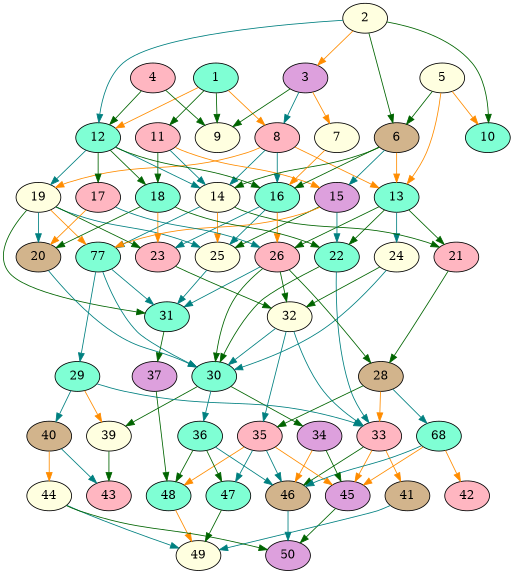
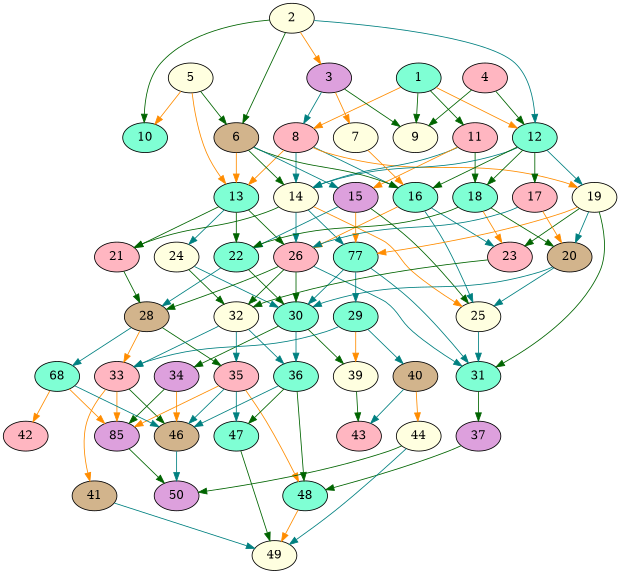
  digraph {
    node [alpha=0.08 fillcolor=aquamarine style=filled]
    edge [color=darkgreen]
    1 [alpha=0.12 expect_size=19297280]
    8 [alpha=0.05 expect_size=14780416 fillcolor=lightpink]
    9 [alpha=0.03 expect_size=43414528 fillcolor=lightyellow]
    11 [alpha=0.02 expect_size=47857664 fillcolor=lightpink]
    12 [alpha=0.02 expect_size=30039040]
    13 [alpha=0.18 expect_size=7017472]
    14 [alpha=0.07 expect_size=34950144 fillcolor=lightyellow]
    16 [expect_size=19369984]
    19 [alpha=0.12 expect_size=28820480 fillcolor=lightyellow]
    15 [alpha=0.09 expect_size=40829952 fillcolor=plum]
    18 [alpha=0.13 expect_size=17595392]
    17 [alpha=0.05 expect_size=14359552 fillcolor=lightpink]
    21 [alpha=0.05 expect_size=35737600 fillcolor=lightpink]
    22 [alpha=0.10 expect_size=39609344]
    24 [alpha=0.01 expect_size=39294976 fillcolor=lightyellow]
    26 [alpha=0.14 expect_size=30639104 fillcolor=lightpink]
    25 [alpha=0.15 expect_size=9155584 fillcolor=lightyellow]
    n18 [alpha=0.19 expect_size=50383872 label=77]
    23 [alpha=0.20 expect_size=44337152 fillcolor=lightpink]
    20 [alpha=0.05 expect_size=36232192 fillcolor=tan]
    31 [alpha=0.03 expect_size=38622208]
    2 [alpha=0.10 expect_size=18226176 fillcolor=lightyellow]
    6 [alpha=0.18 expect_size=18482176 fillcolor=tan]
    10 [alpha=0.20 expect_size=6377472]
    3 [alpha=0.12 expect_size=15897600 fillcolor=plum]
    7 [alpha=0.01 expect_size=17395712 fillcolor=lightyellow]
    4 [alpha=0.02 expect_size=31753216 fillcolor=lightpink]
    5 [alpha=0.11 expect_size=36407296 fillcolor=lightyellow]
    28 [expect_size=15425536 fillcolor=tan]
    30 [alpha=0.19 expect_size=26320896]
    32 [alpha=0.17 expect_size=50110464 fillcolor=lightyellow]
    29 [alpha=0.13 expect_size=46337024]
    33 [alpha=0.12 expect_size=26583040 fillcolor=lightpink]
    35 [alpha=0.02 expect_size=27328512 fillcolor=lightpink]
    n35 [alpha=0.00 expect_size=47501312 label=68]
    39 [expect_size=19841024 fillcolor=lightyellow]
    34 [alpha=0.19 expect_size=25881600 fillcolor=plum]
    36 [alpha=0.10 expect_size=14905344]
    37 [alpha=0.03 expect_size=49035264 fillcolor=plum]
    40 [alpha=0.09 expect_size=51411968 fillcolor=tan]
    43 [alpha=0.16 expect_size=47548416 fillcolor=lightpink]
-   45 [alpha=0.16 expect_size=26036224 fillcolor=plum]
+   45 [alpha=0.16 expect_size=26036224 fillcolor=plum label=85]
    46 [expect_size=30238720 fillcolor=tan]
    47 [alpha=0.19 expect_size=7488512]
    48 [alpha=0.14 expect_size=14090240]
    41 [alpha=0.03 expect_size=48976896 fillcolor=tan]
    42 [alpha=0.11 expect_size=7966720 fillcolor=lightpink]
    44 [alpha=0.15 expect_size=27939840 fillcolor=lightyellow]
    49 [alpha=0.06 expect_size=15210496 fillcolor=lightyellow]
    50 [expect_size=34426880 fillcolor=plum]
    1 -> 8 [color=darkorange]
    1 -> 9
    1 -> 11
    1 -> 12 [color=darkorange]
    8 -> 13 [color=darkorange]
    8 -> 14 [color=teal]
    8 -> 16 [color=teal]
    8 -> 19 [color=darkorange]
    11 -> 14 [color=teal]
    11 -> 15 [color=darkorange]
    11 -> 18
    12 -> 14 [color=teal]
    12 -> 16
    12 -> 19 [color=teal]
    12 -> 18
    12 -> 17
    13 -> 21
    13 -> 22
    13 -> 24 [color=teal]
    13 -> 26
    14 -> 21
+   14 -> 26 [color=teal]
    14 -> 25 [color=darkorange]
    14 -> n18 [color=teal]
    16 -> 26 [color=darkorange]
    16 -> 25 [color=teal]
    16 -> 23 [color=teal]
-   19 -> 25 [color=teal]
+   20 -> 25 [color=teal]
    19 -> n18 [color=darkorange]
    19 -> 23
    19 -> 20 [color=teal]
    19 -> 31
    15 -> 22 [color=teal]
    15 -> 25
    15 -> n18 [color=darkorange]
    18 -> 22
    18 -> 23 [color=darkorange]
    18 -> 20
    17 -> 26 [color=teal]
    17 -> 20 [color=darkorange]
    21 -> 28
-   22 -> 33 [color=teal]
+   22 -> 28 [color=teal]
    22 -> 30
    24 -> 30 [color=teal]
    24 -> 32
    26 -> 31 [color=teal]
    26 -> 28
    26 -> 30
    26 -> 32
    25 -> 31 [color=teal]
    n18 -> 31 [color=teal]
    n18 -> 30 [color=teal]
    n18 -> 29 [color=teal]
    23 -> 32
    20 -> 30 [color=teal]
    31 -> 37
    2 -> 12 [color=teal]
    2 -> 6
    2 -> 10
    2 -> 3 [color=darkorange]
    6 -> 13 [color=darkorange]
    6 -> 14
    6 -> 16
    6 -> 15 [color=teal]
    3 -> 8 [color=teal]
    3 -> 9
    3 -> 7 [color=darkorange]
    7 -> 16 [color=darkorange]
    4 -> 9
    4 -> 12
    5 -> 13 [color=darkorange]
    5 -> 6
    5 -> 10 [color=darkorange]
    28 -> 33 [color=darkorange]
    28 -> 35
    28 -> n35 [color=teal]
    30 -> 39
    30 -> 34
    30 -> 36 [color=teal]
    32 -> 33 [color=teal]
    32 -> 35 [color=teal]
-   32 -> 30 [color=teal]
+   32 -> 36 [color=teal]
    29 -> 33 [color=teal]
    29 -> 39 [color=darkorange]
    29 -> 40 [color=teal]
    33 -> 45 [color=darkorange]
    33 -> 46
    33 -> 41 [color=darkorange]
    35 -> 45 [color=darkorange]
    35 -> 46 [color=teal]
    35 -> 47 [color=teal]
    35 -> 48 [color=darkorange]
    n35 -> 45 [color=darkorange]
    n35 -> 46 [color=teal]
    n35 -> 42 [color=darkorange]
    39 -> 43
    34 -> 45
    34 -> 46 [color=darkorange]
    36 -> 46 [color=teal]
    36 -> 47
    36 -> 48
    37 -> 48
    40 -> 43 [color=teal]
    40 -> 44 [color=darkorange]
    45 -> 50
    46 -> 50 [color=teal]
    47 -> 49
    48 -> 49 [color=darkorange]
    41 -> 49 [color=teal]
    44 -> 49 [color=teal]
    44 -> 50
  }
